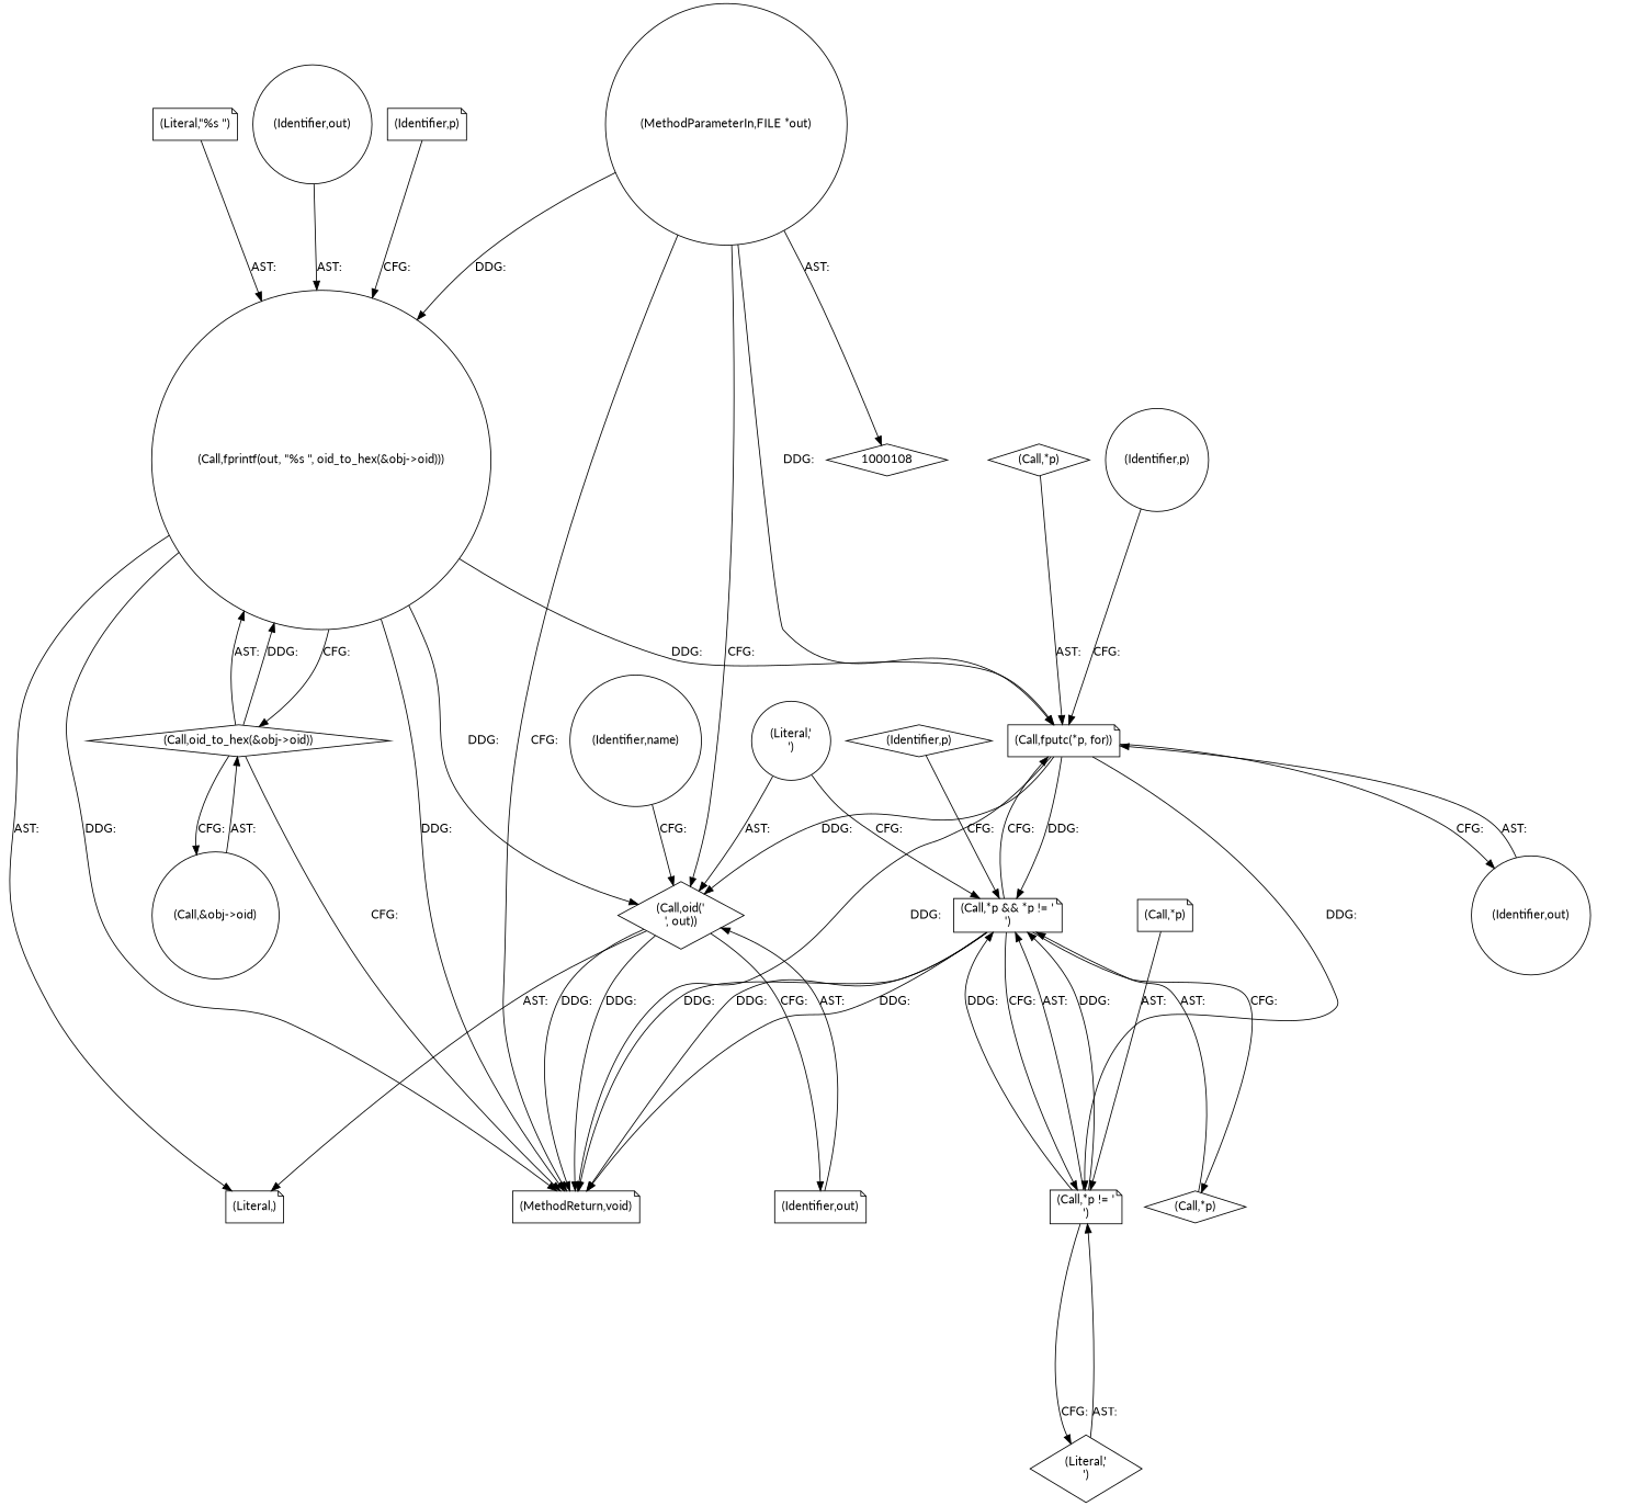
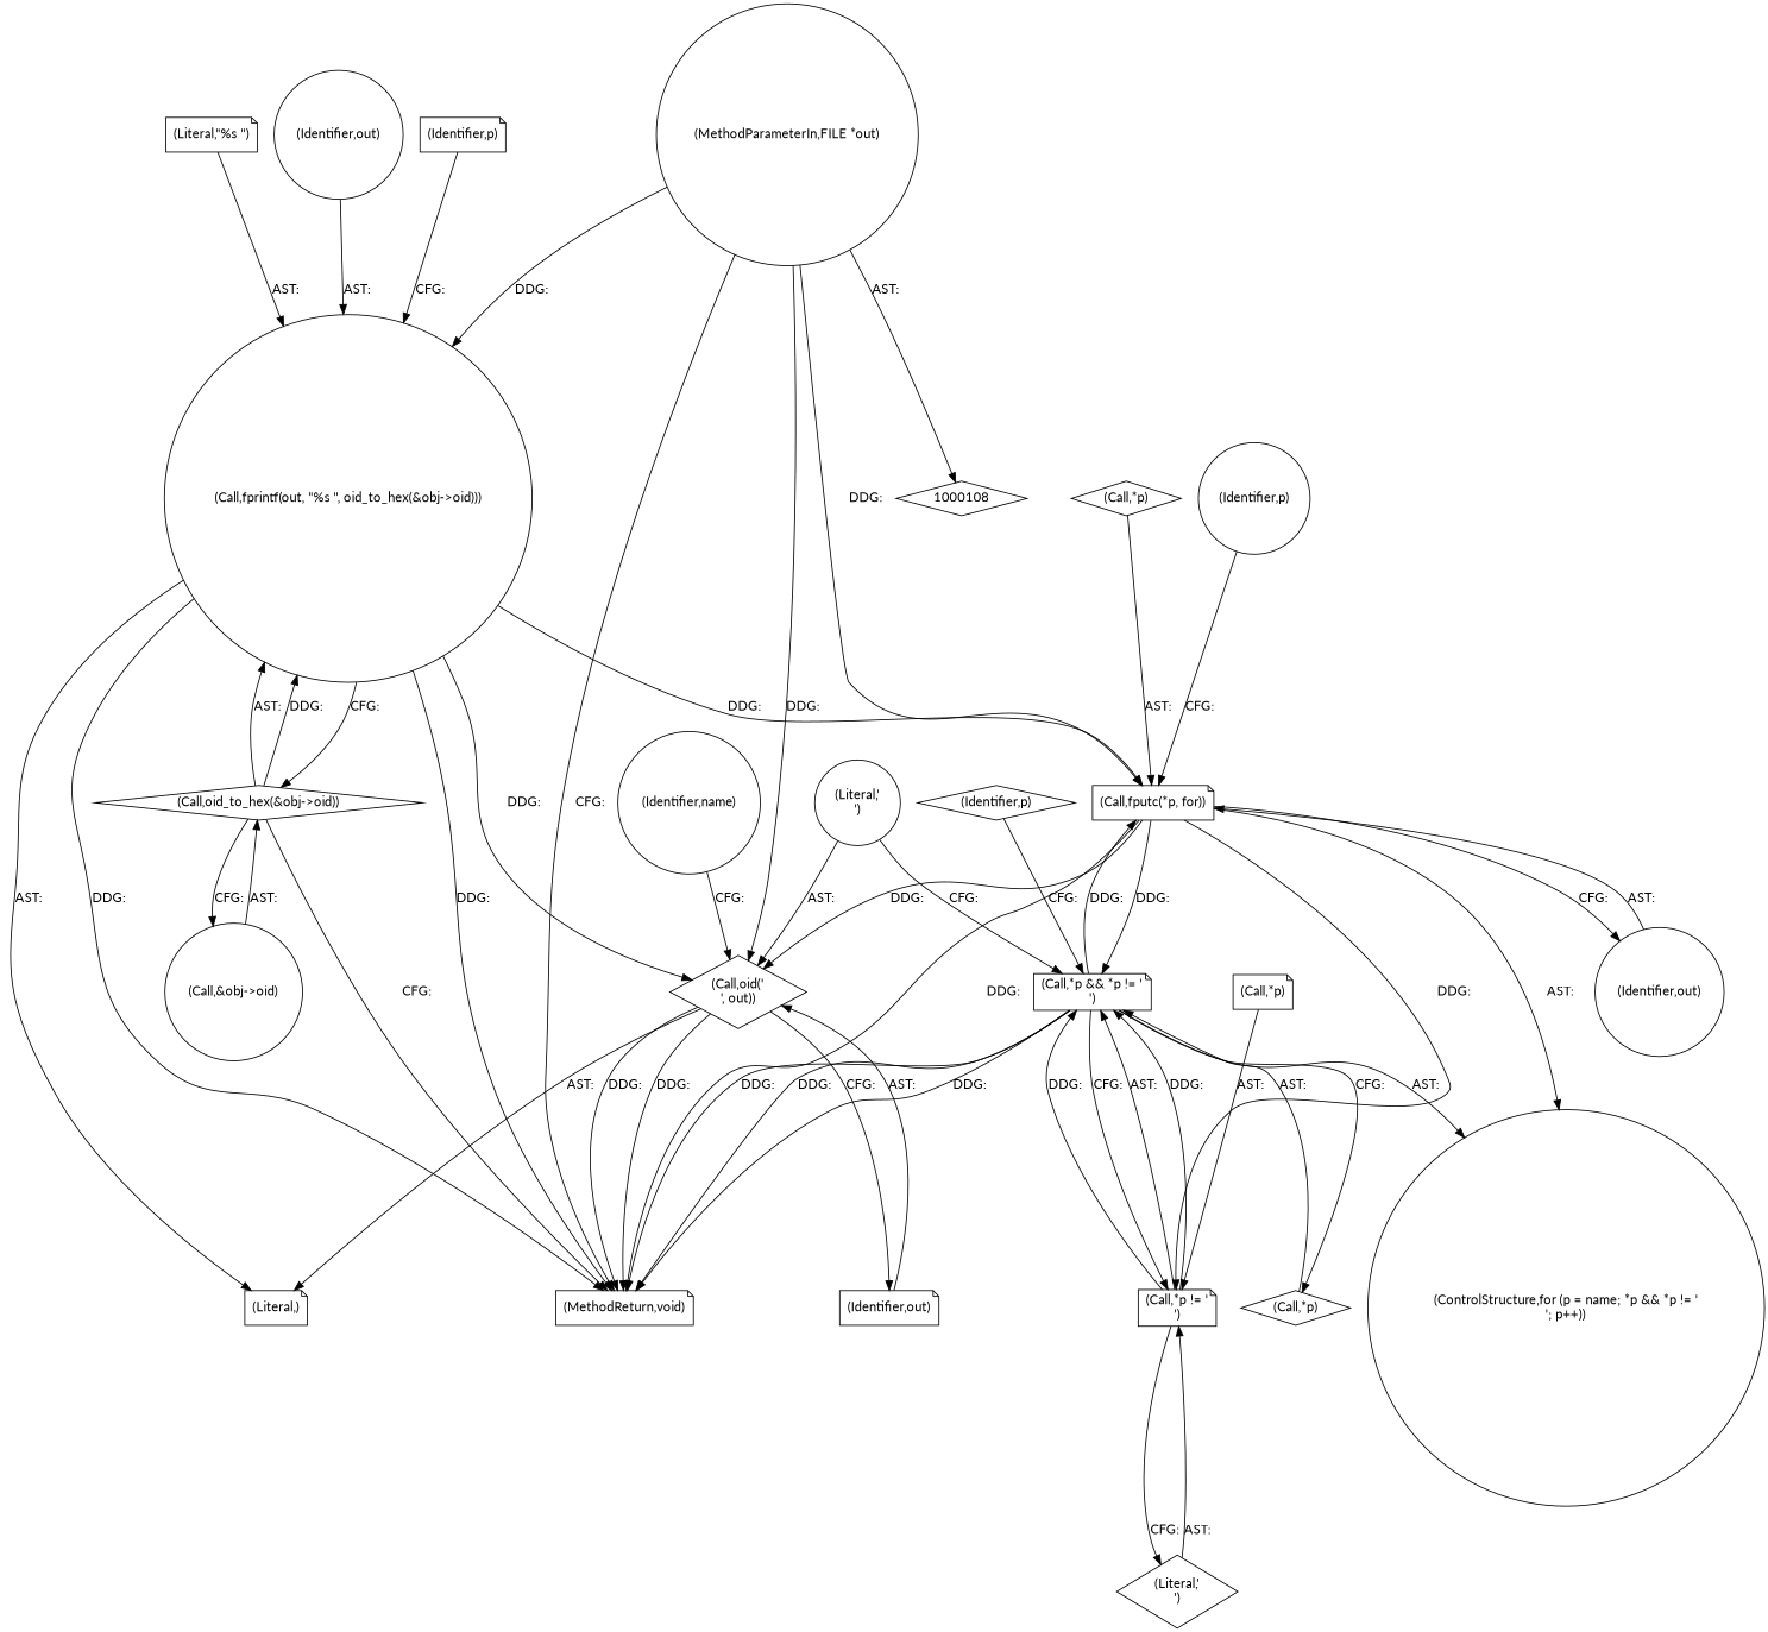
  digraph {
    fontname=Lato
    node [fontname=Lato shape=circle]
    edge [fontname=Lato]
    n1 [label="(Call,fprintf(out, \"%s \", oid_to_hex(&obj->oid)))"]
    n2 [label="(Call,oid_to_hex(&obj->oid))" shape=diamond]
    n3 [label="(Call,fputc(*p, for))" shape=note]
    n4 [label="(Call,oid('\n', out))" shape=diamond]
    n5 [label="(MethodReturn,void)" shape=note]
    n6 [label="(Literal,)" shape=note]
    n7 [label="(Call,&obj->oid)"]
    n8 [label="(Call,*p && *p != '\n')" shape=note]
    n9 [label="(Call,*p != '\n')" shape=note]
    n10 [label="(Identifier,out)"]
+   n11 [label="(ControlStructure,for (p = name; *p && *p != '\n'; p++))"]
    n12 [label="(Identifier,out)" shape=note]
    n13 [label="(MethodParameterIn,FILE *out)"]
    n14 [label=1000108 shape=diamond]
    n15 [label="(Call,*p)" shape=diamond]
    n16 [label="(Literal,'\n')" shape=diamond]
    n17 [label="(Call,*p)" shape=diamond]
    n18 [label="(Identifier,name)"]
    n19 [label="(Literal,'\n')"]
    n20 [label="(Literal,\"%s \")" shape=note]
    n21 [label="(Identifier,out)"]
    n22 [label="(Identifier,p)" shape=note]
    n23 [label="(Identifier,p)"]
    n24 [label="(Identifier,p)" shape=diamond]
    n25 [label="(Call,*p)" shape=note]
    n1 -> n2 [label="CFG: "]
    n1 -> n3 [label="DDG: "]
    n1 -> n4 [label="DDG: "]
    n1 -> n5 [label="DDG: "]
    n1 -> n5 [label="DDG: "]
    n1 -> n6 [label="AST: "]
    n2 -> n1 [label="AST: "]
    n2 -> n1 [label="DDG: "]
    n2 -> n5 [label="CFG: "]
    n2 -> n7 [label="CFG: "]
    n3 -> n4 [label="DDG: "]
    n3 -> n5 [label="DDG: "]
    n3 -> n8 [label="DDG: "]
    n3 -> n9 [label="DDG: "]
    n3 -> n10 [label="CFG: "]
+   n3 -> n11 [label="AST: "]
    n4 -> n5 [label="DDG: "]
    n4 -> n5 [label="DDG: "]
    n4 -> n6 [label="AST: "]
    n4 -> n12 [label="CFG: "]
    n7 -> n2 [label="AST: "]
-   n8 -> n3 [label="CFG: "]
+   n8 -> n3 [label="DDG: "]
    n8 -> n5 [label="DDG: "]
    n8 -> n5 [label="DDG: "]
    n8 -> n5 [label="DDG: "]
    n8 -> n9 [label="CFG: "]
+   n8 -> n11 [label="AST: "]
    n8 -> n15 [label="CFG: "]
    n9 -> n8 [label="AST: "]
    n9 -> n8 [label="DDG: "]
    n9 -> n8 [label="DDG: "]
    n9 -> n16 [label="CFG: "]
    n10 -> n3 [label="AST: "]
    n12 -> n4 [label="AST: "]
    n13 -> n1 [label="DDG: "]
    n13 -> n3 [label="DDG: "]
-   n13 -> n4 [label="CFG: "]
+   n13 -> n4 [label="DDG: "]
    n13 -> n5 [label="CFG: "]
    n13 -> n14 [label="AST: "]
    n15 -> n8 [label="AST: "]
    n16 -> n9 [label="AST: "]
    n17 -> n3 [label="AST: "]
    n18 -> n4 [label="CFG: "]
    n19 -> n4 [label="AST: "]
    n19 -> n8 [label="CFG: "]
    n20 -> n1 [label="AST: "]
    n21 -> n1 [label="AST: "]
    n22 -> n1 [label="CFG: "]
    n23 -> n3 [label="CFG: "]
    n24 -> n8 [label="CFG: "]
    n25 -> n9 [label="AST: "]
  }
